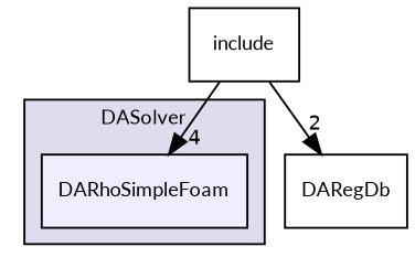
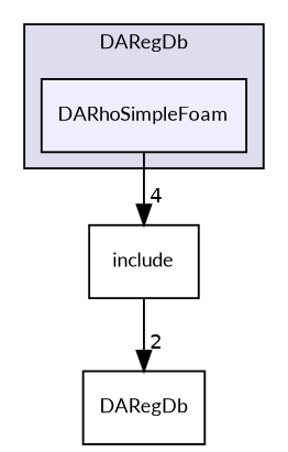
  digraph {
    compound=true
    fontname=Lato
    node [fontname=Lato fontsize=10 shape=box]
    edge [fontname=Lato labeldistance=1.5 labelfontname=Helvetica labelfontsize=10]
    n1 [fillcolor="#eeeeff" label=DARhoSimpleFoam pencolor=black style=filled]
    n2 [label=include]
    n3 [label=DARegDb]
    subgraph cluster_1 {
      bgcolor="#ddddee"
      fontsize=10
-     label=DASolver
+     label=DARegDb
      pencolor=black
      n1
    }
-   n2 -> n1 [headlabel=4]
+   n1 -> n2 [headlabel=4]
    n2 -> n3 [headlabel=2]
  }
